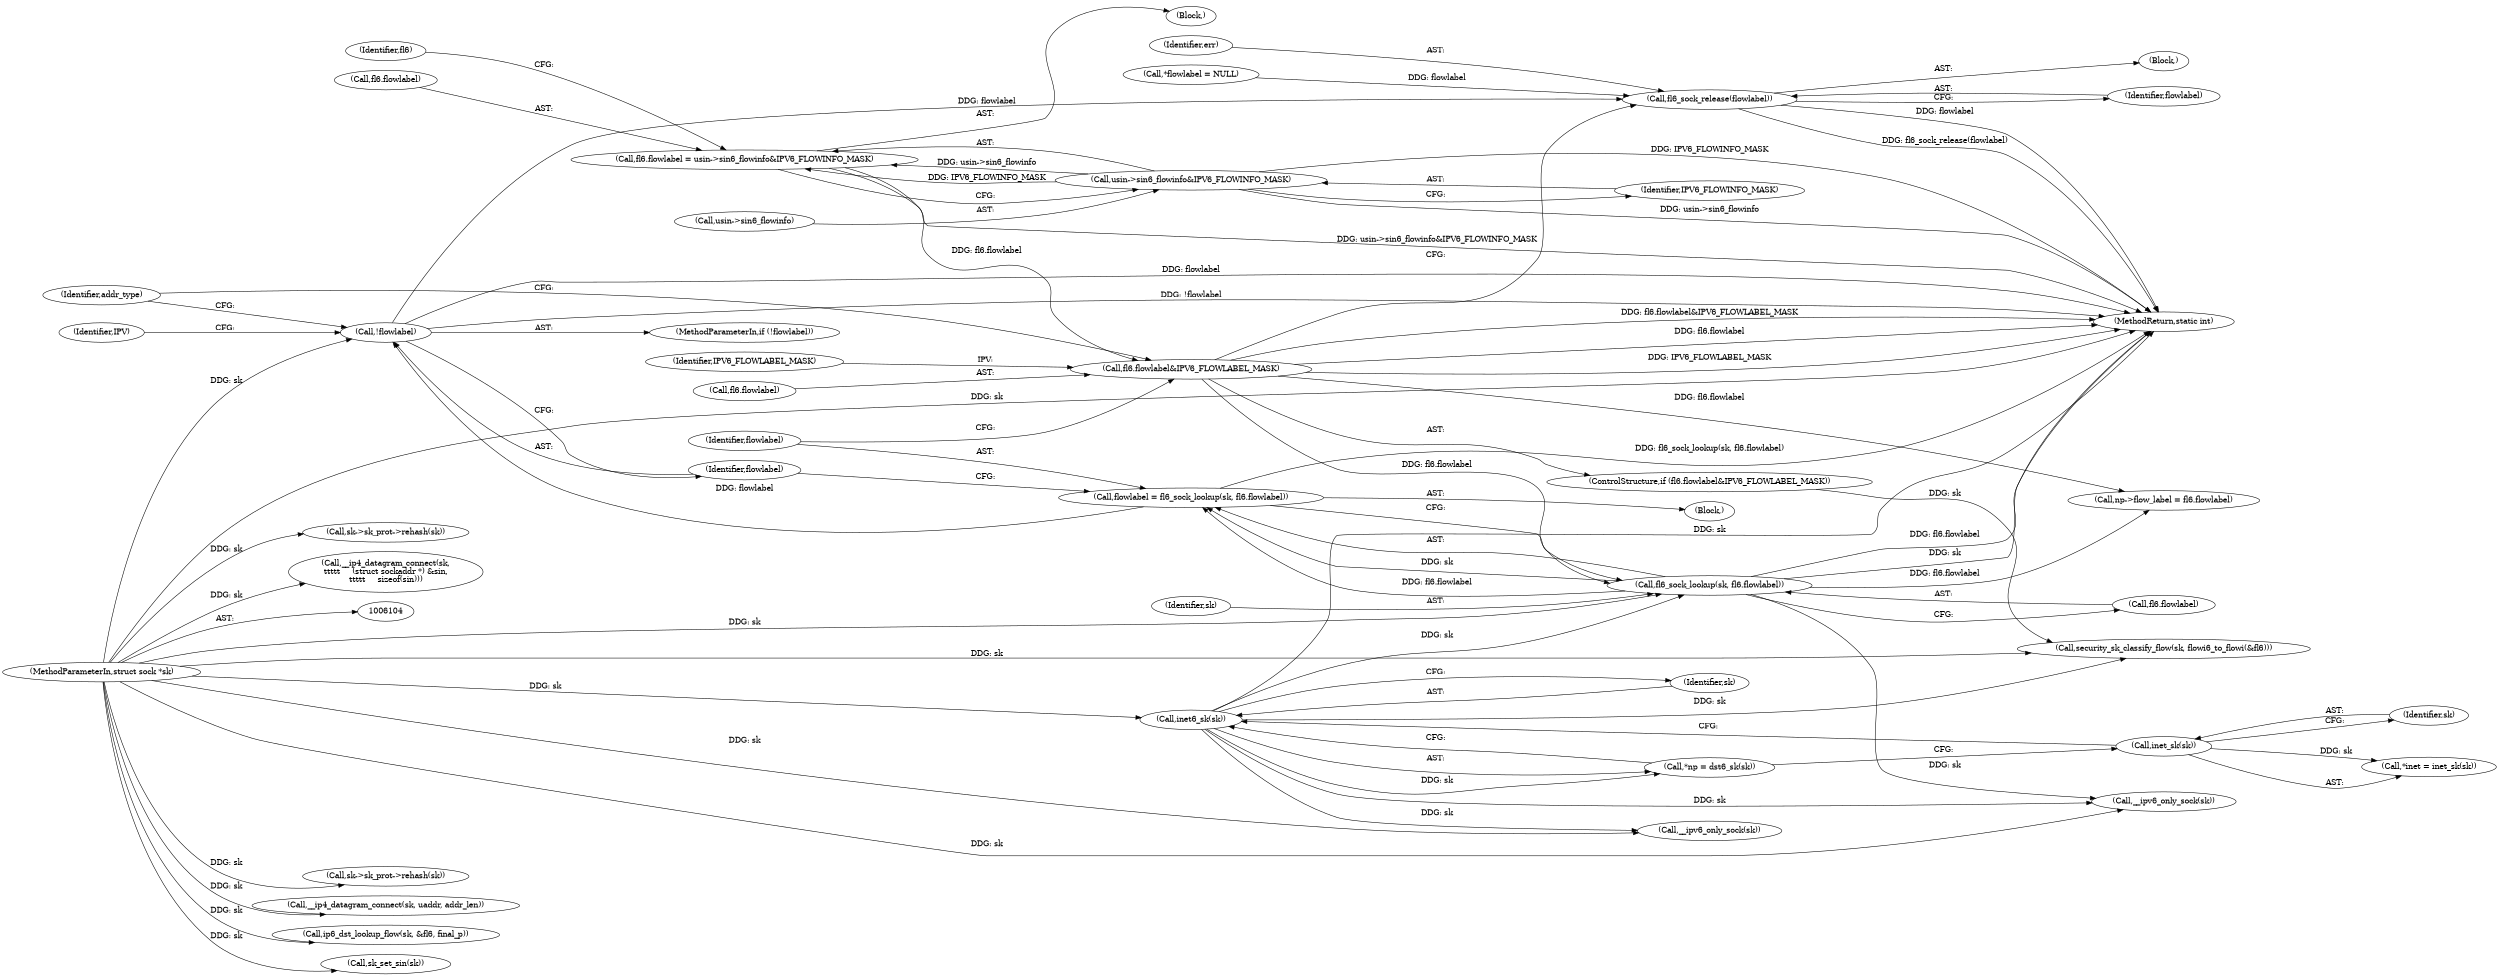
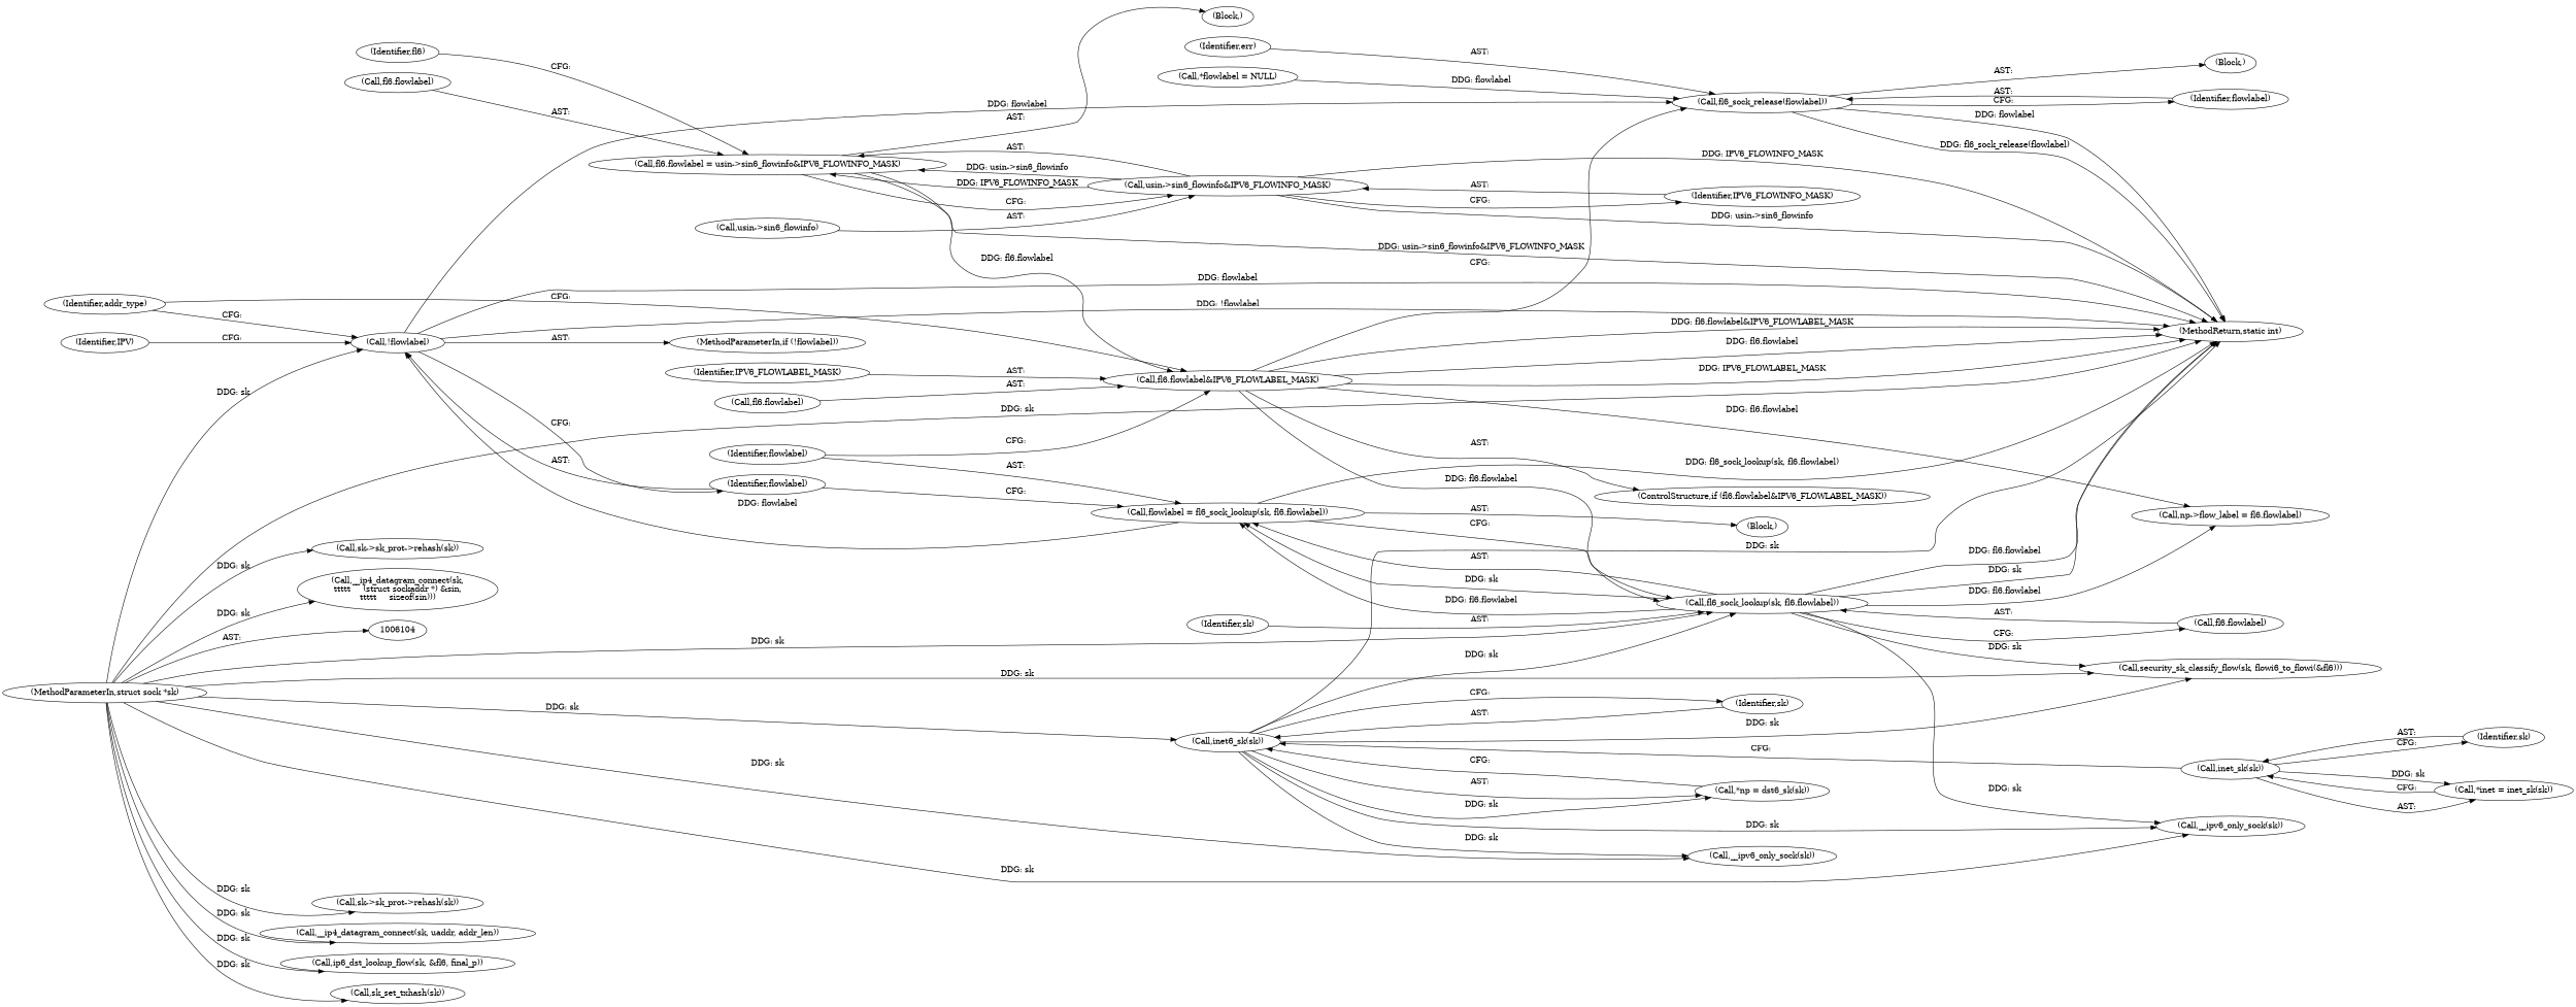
  digraph {
    rankdir=LR
    n1 [label="(Call,!flowlabel)"]
    n2 [label="(Call,fl6_sock_release(flowlabel))"]
    n3 [label="(MethodReturn,static int)"]
    n4 [label="(Identifier,flowlabel)"]
    n5 [label="(MethodParameterIn,if (!flowlabel))"]
    n6 [label="(Block,)"]
    n7 [label="(Identifier,flowlabel)"]
    n8 [label="(Call,flowlabel = fl6_sock_lookup(sk, fl6.flowlabel))"]
    n9 [label="(Call,fl6_sock_lookup(sk, fl6.flowlabel))"]
    n10 [label="(Block,)"]
    n11 [label="(Call,fl6.flowlabel)"]
    n12 [label="(Call,np->flow_label = fl6.flowlabel)"]
    n13 [label="(Call,__ipv6_only_sock(sk))"]
    n14 [label="(Call,security_sk_classify_flow(sk, flowi6_to_flowi(&fl6)))"]
    n15 [label="(Call,inet6_sk(sk))"]
    n16 [label="(Identifier,sk)"]
    n17 [label="(Call,*np = dst6_sk(sk))"]
    n18 [label="(Call,__ipv6_only_sock(sk))"]
    n19 [label="(Call,inet_sk(sk))"]
    n20 [label="(Identifier,sk)"]
    n21 [label="(Call,*inet = inet_sk(sk))"]
    n22 [label="(MethodParameterIn,struct sock *sk)"]
    n23 [label="(Call,sk->sk_prot->rehash(sk))"]
    n24 [label="(Call,__ip4_datagram_connect(sk, uaddr, addr_len))"]
    n25 [label="(Call,ip6_dst_lookup_flow(sk, &fl6, final_p))"]
-   n26 [label="(Call,sk_set_sin(sk))"]
+   n26 [label="(Call,sk_set_txhash(sk))"]
    n27 [label="(Call,sk->sk_prot->rehash(sk))"]
    n28 [label="(Call,__ip4_datagram_connect(sk,\n\t\t\t\t\t     (struct sockaddr *) &sin,\n\t\t\t\t\t     sizeof(sin)))"]
    n29 [label=1006104]
    n30 [label="(Call,fl6.flowlabel&IPV6_FLOWLABEL_MASK)"]
    n31 [label="(ControlStructure,if (fl6.flowlabel&IPV6_FLOWLABEL_MASK))"]
    n32 [label="(Identifier,IPV6_FLOWLABEL_MASK)"]
    n33 [label="(Call,fl6.flowlabel = usin->sin6_flowinfo&IPV6_FLOWINFO_MASK)"]
    n34 [label="(Call,usin->sin6_flowinfo&IPV6_FLOWINFO_MASK)"]
    n35 [label="(Block,)"]
    n36 [label="(Identifier,IPV6_FLOWINFO_MASK)"]
    n37 [label="(Identifier,addr_type)"]
    n38 [label="(Identifier,err)"]
    n39 [label="(Identifier,flowlabel)"]
    n40 [label="(Call,usin->sin6_flowinfo)"]
    n41 [label="(Call,fl6.flowlabel)"]
    n42 [label="(Identifier,IPV)"]
    n43 [label="(Call,*flowlabel = NULL)"]
    n44 [label="(Identifier,sk)"]
    n45 [label="(Identifier,fl6)"]
    n46 [label="(Call,fl6.flowlabel)"]
    n1 -> n2 [label="DDG: flowlabel"]
    n1 -> n3 [label="DDG: flowlabel"]
    n1 -> n3 [label="DDG: !flowlabel"]
    n1 -> n4 [label="CFG: "]
    n1 -> n5 [label="AST: "]
    n2 -> n3 [label="DDG: flowlabel"]
    n2 -> n3 [label="DDG: fl6_sock_release(flowlabel)"]
    n2 -> n6 [label="AST: "]
    n2 -> n7 [label="CFG: "]
    n4 -> n1 [label="AST: "]
    n4 -> n8 [label="CFG: "]
    n7 -> n2 [label="AST: "]
    n8 -> n1 [label="DDG: flowlabel"]
    n8 -> n3 [label="DDG: fl6_sock_lookup(sk, fl6.flowlabel)"]
    n8 -> n9 [label="CFG: "]
    n8 -> n10 [label="AST: "]
    n9 -> n3 [label="DDG: sk"]
    n9 -> n3 [label="DDG: fl6.flowlabel"]
    n9 -> n8 [label="AST: "]
    n9 -> n8 [label="DDG: sk"]
    n9 -> n8 [label="DDG: fl6.flowlabel"]
    n9 -> n11 [label="CFG: "]
    n9 -> n12 [label="DDG: fl6.flowlabel"]
    n9 -> n13 [label="DDG: sk"]
-   n31 -> n14 [label="DDG: sk"]
+   n9 -> n14 [label="DDG: sk"]
    n11 -> n9 [label="AST: "]
    n15 -> n3 [label="DDG: sk"]
    n15 -> n9 [label="DDG: sk"]
    n15 -> n13 [label="DDG: sk"]
    n15 -> n14 [label="DDG: sk"]
    n15 -> n16 [label="CFG: "]
    n15 -> n17 [label="AST: "]
    n15 -> n17 [label="DDG: sk"]
    n15 -> n18 [label="DDG: sk"]
    n16 -> n15 [label="AST: "]
    n17 -> n15 [label="CFG: "]
    n19 -> n15 [label="CFG: "]
    n19 -> n20 [label="CFG: "]
    n19 -> n21 [label="AST: "]
    n19 -> n21 [label="DDG: sk"]
    n20 -> n19 [label="AST: "]
-   n17 -> n19 [label="CFG: "]
+   n21 -> n19 [label="CFG: "]
    n22 -> n1 [label="DDG: sk"]
    n22 -> n3 [label="DDG: sk"]
    n22 -> n9 [label="DDG: sk"]
    n22 -> n13 [label="DDG: sk"]
    n22 -> n14 [label="DDG: sk"]
    n22 -> n15 [label="DDG: sk"]
    n22 -> n18 [label="DDG: sk"]
    n22 -> n23 [label="DDG: sk"]
    n22 -> n24 [label="DDG: sk"]
    n22 -> n25 [label="DDG: sk"]
    n22 -> n26 [label="DDG: sk"]
    n22 -> n27 [label="DDG: sk"]
    n22 -> n28 [label="DDG: sk"]
    n22 -> n29 [label="AST: "]
    n30 -> n2 [label="CFG: "]
    n30 -> n3 [label="DDG: fl6.flowlabel&IPV6_FLOWLABEL_MASK"]
    n30 -> n3 [label="DDG: fl6.flowlabel"]
    n30 -> n3 [label="DDG: IPV6_FLOWLABEL_MASK"]
    n30 -> n9 [label="DDG: fl6.flowlabel"]
    n30 -> n12 [label="DDG: fl6.flowlabel"]
    n30 -> n31 [label="AST: "]
-   n32 -> n30 [label="IPV: "]
+   n32 -> n30 [label="AST: "]
    n33 -> n3 [label="DDG: usin->sin6_flowinfo&IPV6_FLOWINFO_MASK"]
    n33 -> n30 [label="DDG: fl6.flowlabel"]
    n33 -> n34 [label="CFG: "]
    n33 -> n35 [label="AST: "]
    n34 -> n3 [label="DDG: usin->sin6_flowinfo"]
    n34 -> n3 [label="DDG: IPV6_FLOWINFO_MASK"]
    n34 -> n33 [label="AST: "]
    n34 -> n33 [label="DDG: usin->sin6_flowinfo"]
    n34 -> n33 [label="DDG: IPV6_FLOWINFO_MASK"]
    n34 -> n36 [label="CFG: "]
    n36 -> n34 [label="AST: "]
    n37 -> n1 [label="CFG: "]
    n37 -> n30 [label="CFG: "]
    n38 -> n2 [label="AST: "]
    n39 -> n8 [label="AST: "]
    n39 -> n30 [label="CFG: "]
    n40 -> n34 [label="AST: "]
    n41 -> n30 [label="AST: "]
    n42 -> n1 [label="CFG: "]
    n43 -> n2 [label="DDG: flowlabel"]
    n44 -> n9 [label="AST: "]
    n45 -> n33 [label="CFG: "]
    n46 -> n33 [label="AST: "]
  }
